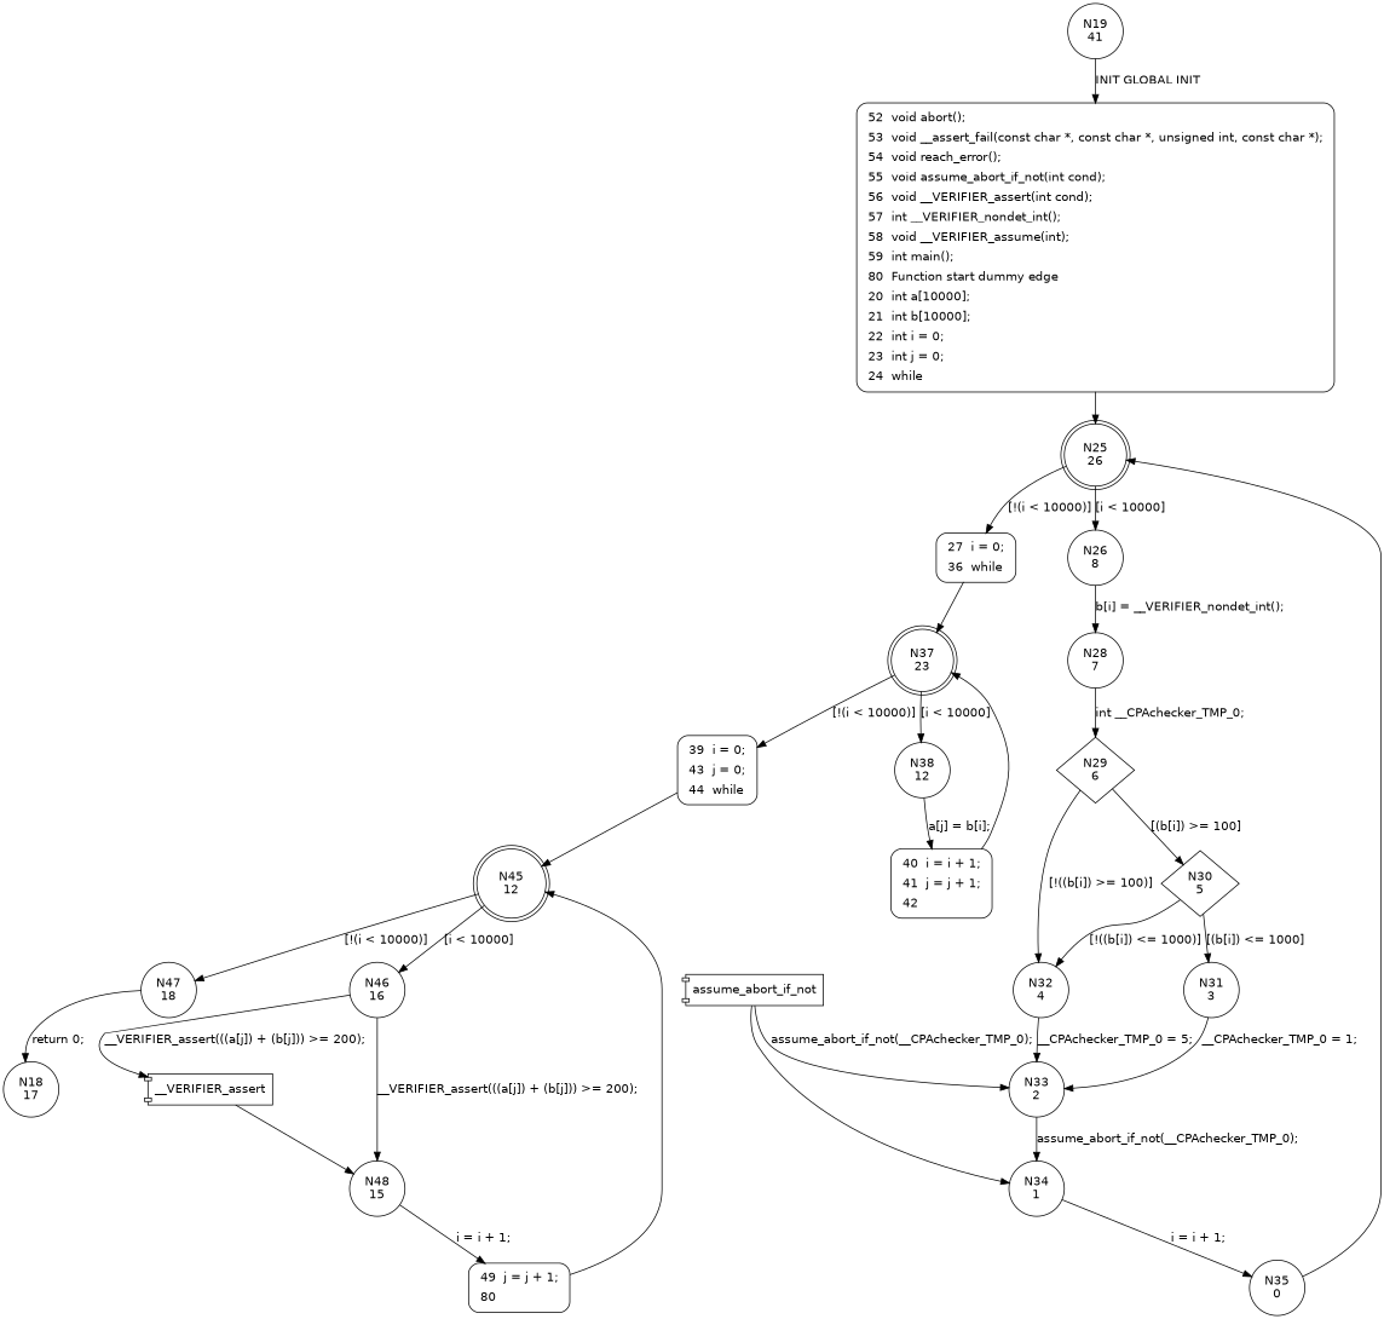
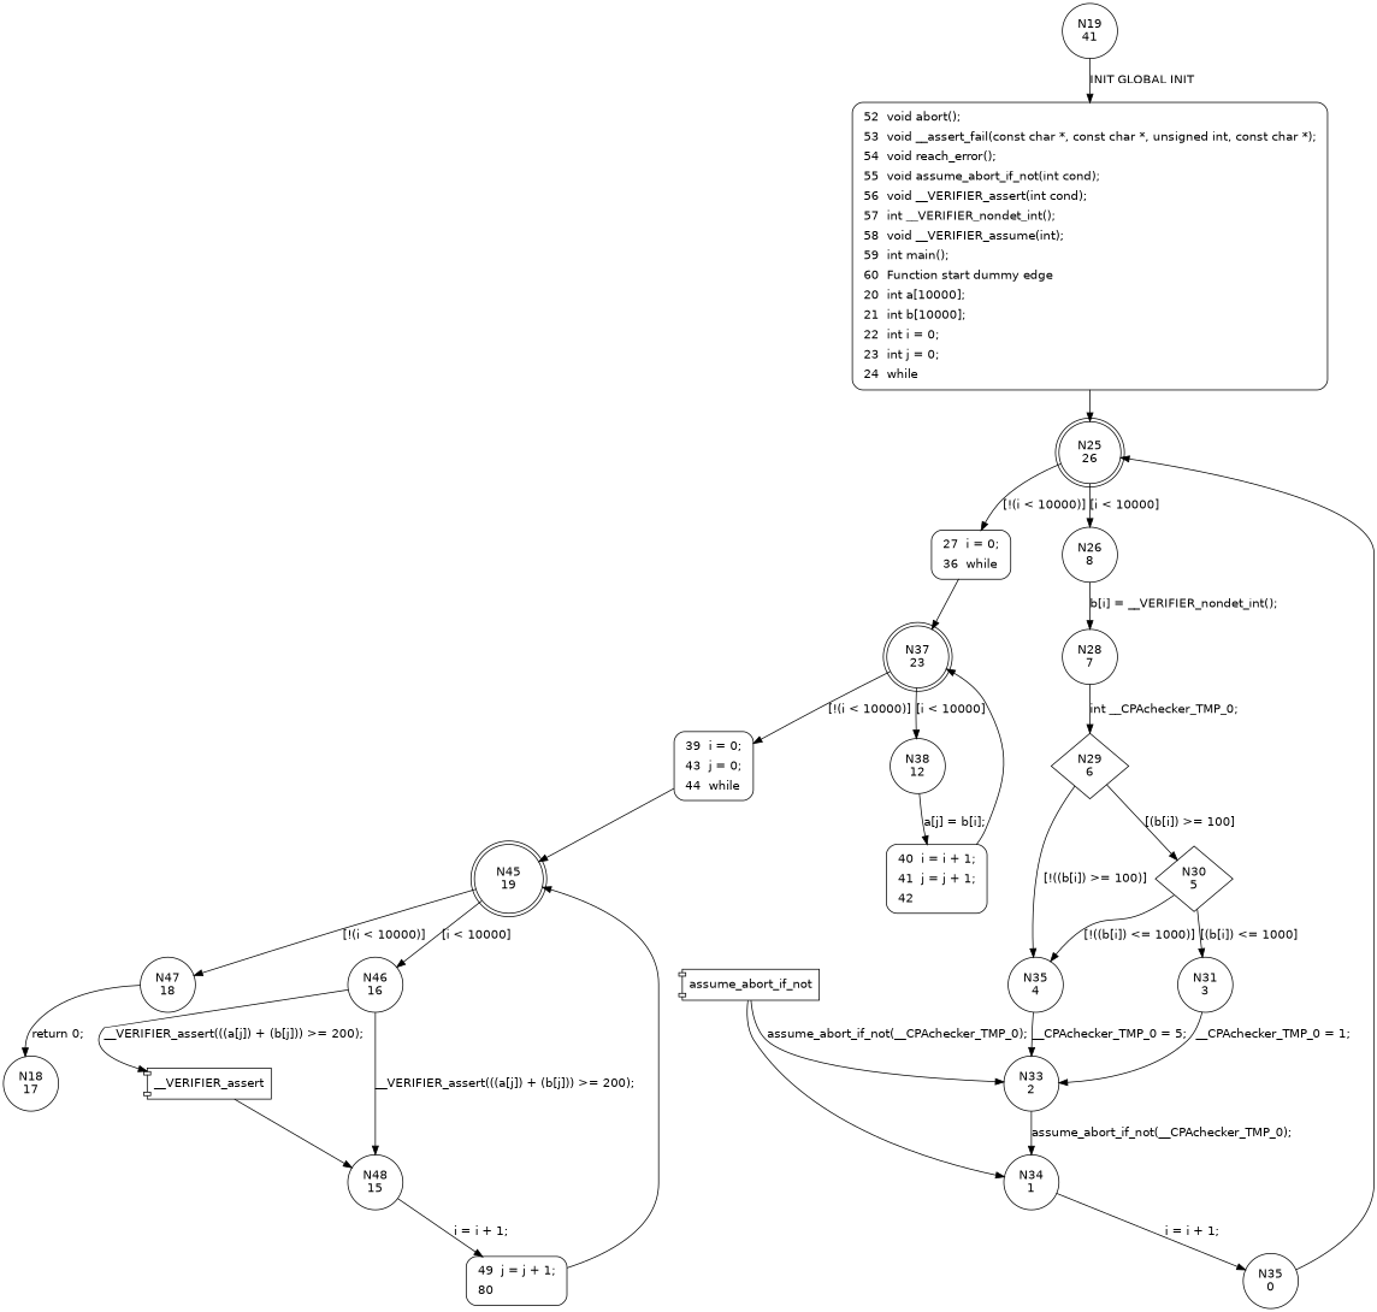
  digraph {
    fontname="DejaVu Sans"
    node [fontname="DejaVu Sans" shape=circle]
    edge [fontname="DejaVu Sans"]
    n1 [label="N19\n41"]
-   n2 [fillcolor=white label=<<table border="0" cellborder="0" cellpadding="3" bgcolor="white"><tr><td align="right">52</td><td align="left">void abort();</td></tr><tr><td align="right">53</td><td align="left">void __assert_fail(const char *, const char *, unsigned int, const char *);</td></tr><tr><td align="right">54</td><td align="left">void reach_error();</td></tr><tr><td align="right">55</td><td align="left">void assume_abort_if_not(int cond);</td></tr><tr><td align="right">56</td><td align="left">void __VERIFIER_assert(int cond);</td></tr><tr><td align="right">57</td><td align="left">int __VERIFIER_nondet_int();</td></tr><tr><td align="right">58</td><td align="left">void __VERIFIER_assume(int);</td></tr><tr><td align="right">59</td><td align="left">int main();</td></tr><tr><td align="right">80</td><td align="left">Function start dummy edge</td></tr><tr><td align="right">20</td><td align="left">int a[10000];</td></tr><tr><td align="right">21</td><td align="left">int b[10000];</td></tr><tr><td align="right">22</td><td align="left">int i = 0;</td></tr><tr><td align="right">23</td><td align="left">int j = 0;</td></tr><tr><td align="right">24</td><td align="left">while</td></tr></table>> penwidth=1 shape=Mrecord style="filled,bold"]
+   n2 [fillcolor=white label=<<table border="0" cellborder="0" cellpadding="3" bgcolor="white"><tr><td align="right">52</td><td align="left">void abort();</td></tr><tr><td align="right">53</td><td align="left">void __assert_fail(const char *, const char *, unsigned int, const char *);</td></tr><tr><td align="right">54</td><td align="left">void reach_error();</td></tr><tr><td align="right">55</td><td align="left">void assume_abort_if_not(int cond);</td></tr><tr><td align="right">56</td><td align="left">void __VERIFIER_assert(int cond);</td></tr><tr><td align="right">57</td><td align="left">int __VERIFIER_nondet_int();</td></tr><tr><td align="right">58</td><td align="left">void __VERIFIER_assume(int);</td></tr><tr><td align="right">59</td><td align="left">int main();</td></tr><tr><td align="right">60</td><td align="left">Function start dummy edge</td></tr><tr><td align="right">20</td><td align="left">int a[10000];</td></tr><tr><td align="right">21</td><td align="left">int b[10000];</td></tr><tr><td align="right">22</td><td align="left">int i = 0;</td></tr><tr><td align="right">23</td><td align="left">int j = 0;</td></tr><tr><td align="right">24</td><td align="left">while</td></tr></table>> penwidth=1 shape=Mrecord style="filled,bold"]
    n3 [label="N25\n26" shape=doublecircle]
    n4 [label="N26\n8"]
    n5 [fillcolor=white label=<<table border="0" cellborder="0" cellpadding="3" bgcolor="white"><tr><td align="right">27</td><td align="left">i = 0;</td></tr><tr><td align="right">36</td><td align="left">while</td></tr></table>> penwidth=1 shape=Mrecord style="filled,bold"]
    n6 [label="N28\n7"]
    n7 [label="N37\n23" shape=doublecircle]
    n8 [label="N29\n6" shape=diamond]
    n9 [label="N38\n12"]
    n10 [fillcolor=white label=<<table border="0" cellborder="0" cellpadding="3" bgcolor="white"><tr><td align="right">39</td><td align="left">i = 0;</td></tr><tr><td align="right">43</td><td align="left">j = 0;</td></tr><tr><td align="right">44</td><td align="left">while</td></tr></table>> penwidth=1 shape=Mrecord style="filled,bold"]
    n11 [fillcolor=white label=<<table border="0" cellborder="0" cellpadding="3" bgcolor="white"><tr><td align="right">40</td><td align="left">i = i + 1;</td></tr><tr><td align="right">41</td><td align="left">j = j + 1;</td></tr><tr><td align="right">42</td><td align="left"></td></tr></table>> penwidth=1 shape=Mrecord style="filled,bold"]
-   n12 [label="N45\n12" shape=doublecircle]
+   n12 [label="N45\n19" shape=doublecircle]
    n13 [label="N46\n16"]
    n14 [label="N47\n18"]
    n15 [label="N48\n15"]
    n16 [label=__VERIFIER_assert shape=component]
    n17 [label="N18\n17"]
    n18 [fillcolor=white label=<<table border="0" cellborder="0" cellpadding="3" bgcolor="white"><tr><td align="right">49</td><td align="left">j = j + 1;</td></tr><tr><td align="right">80</td><td align="left"></td></tr></table>> penwidth=1 shape=Mrecord style="filled,bold"]
    n19 [label="N30\n5" shape=diamond]
-   n20 [label="N32\n4"]
+   n20 [label="N35\n4"]
    n21 [label="N31\n3"]
    n22 [label="N33\n2"]
    n23 [label="N34\n1"]
    n24 [label="N35\n0"]
    n25 [label=assume_abort_if_not shape=component]
    n1 -> n2 [label="INIT GLOBAL INIT"]
    n2 -> n3
    n3 -> n4 [label="[i < 10000]"]
    n3 -> n5 [label="[!(i < 10000)]"]
    n4 -> n6 [label="b[i] = __VERIFIER_nondet_int();"]
    n5 -> n7
    n6 -> n8 [label="int __CPAchecker_TMP_0;"]
    n7 -> n9 [label="[i < 10000]"]
    n7 -> n10 [label="[!(i < 10000)]"]
    n8 -> n19 [label="[(b[i]) >= 100]"]
    n8 -> n20 [label="[!((b[i]) >= 100)]"]
    n9 -> n11 [label="a[j] = b[i];"]
    n10 -> n12
    n11 -> n7
    n12 -> n13 [label="[i < 10000]"]
    n12 -> n14 [label="[!(i < 10000)]"]
    n13 -> n15 [label="__VERIFIER_assert(((a[j]) + (b[j])) >= 200);"]
    n13 -> n16 [label="__VERIFIER_assert(((a[j]) + (b[j])) >= 200);"]
    n14 -> n17 [label="return 0;"]
    n15 -> n18 [label="i = i + 1;"]
    n16 -> n15
    n18 -> n12
    n19 -> n20 [label="[!((b[i]) <= 1000)]"]
    n19 -> n21 [label="[(b[i]) <= 1000]"]
    n20 -> n22 [label="__CPAchecker_TMP_0 = 5;"]
    n21 -> n22 [label="__CPAchecker_TMP_0 = 1;"]
    n22 -> n23 [label="assume_abort_if_not(__CPAchecker_TMP_0);"]
    n23 -> n24 [label="i = i + 1;"]
    n24 -> n3
    n25 -> n22 [label="assume_abort_if_not(__CPAchecker_TMP_0);"]
    n25 -> n23
  }
